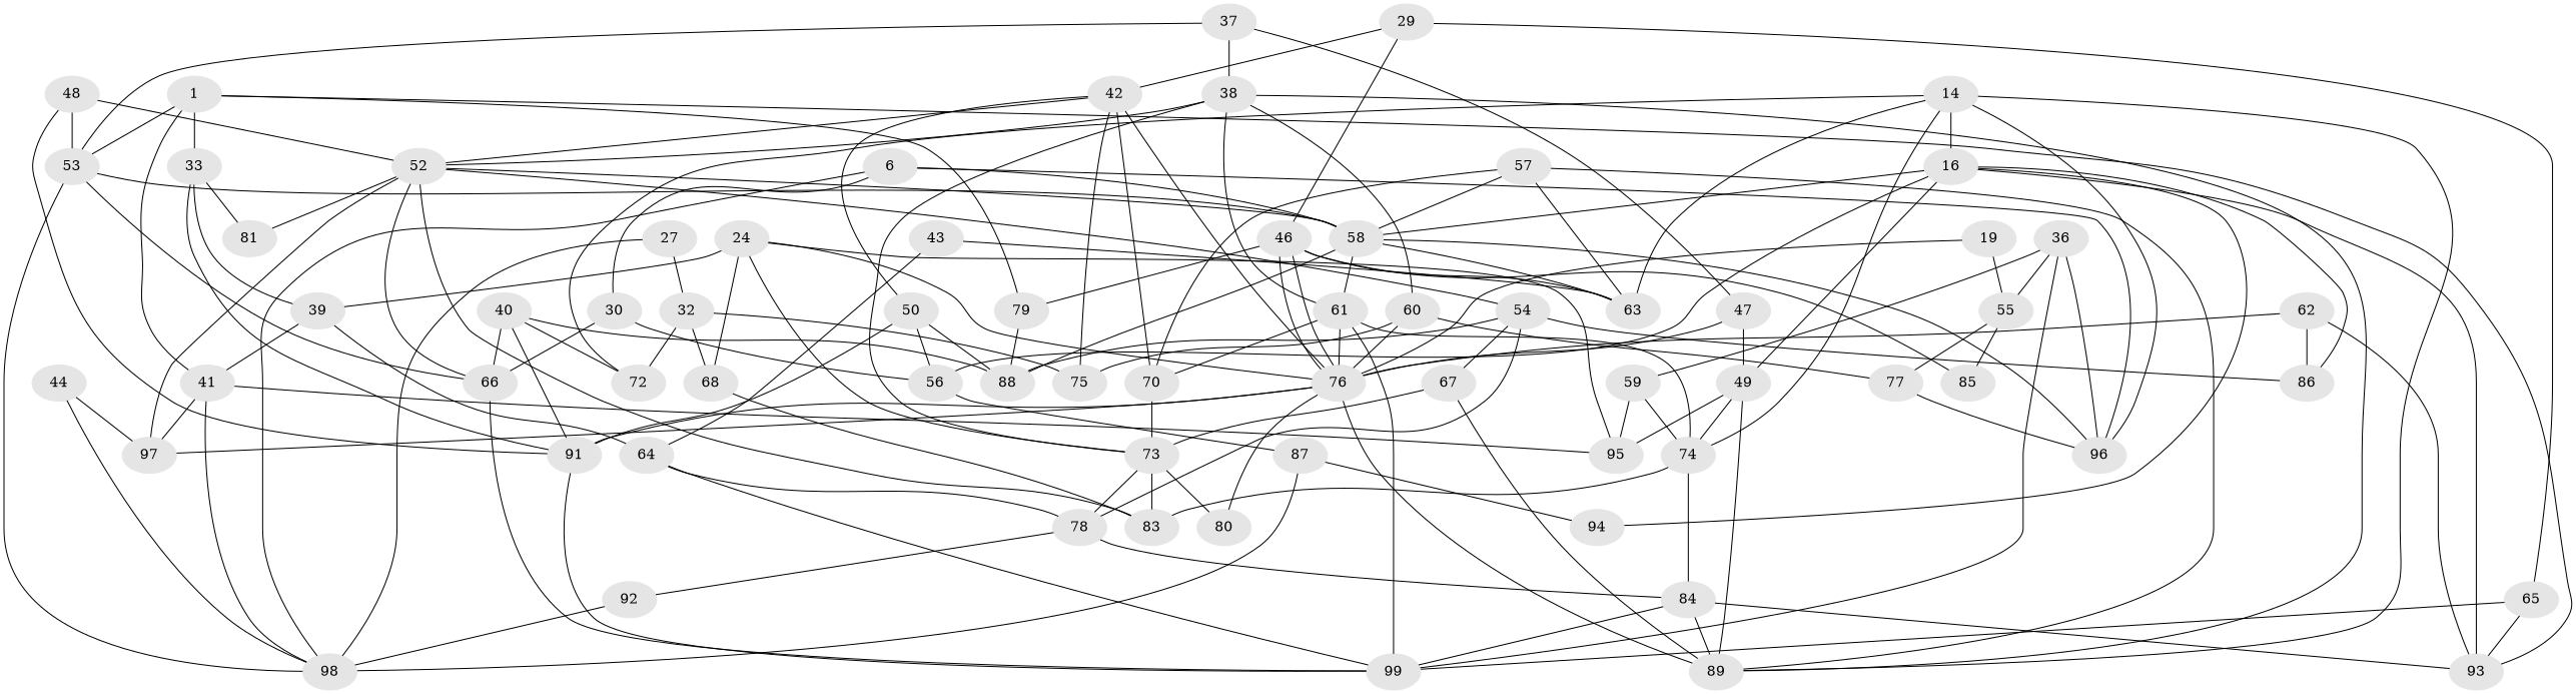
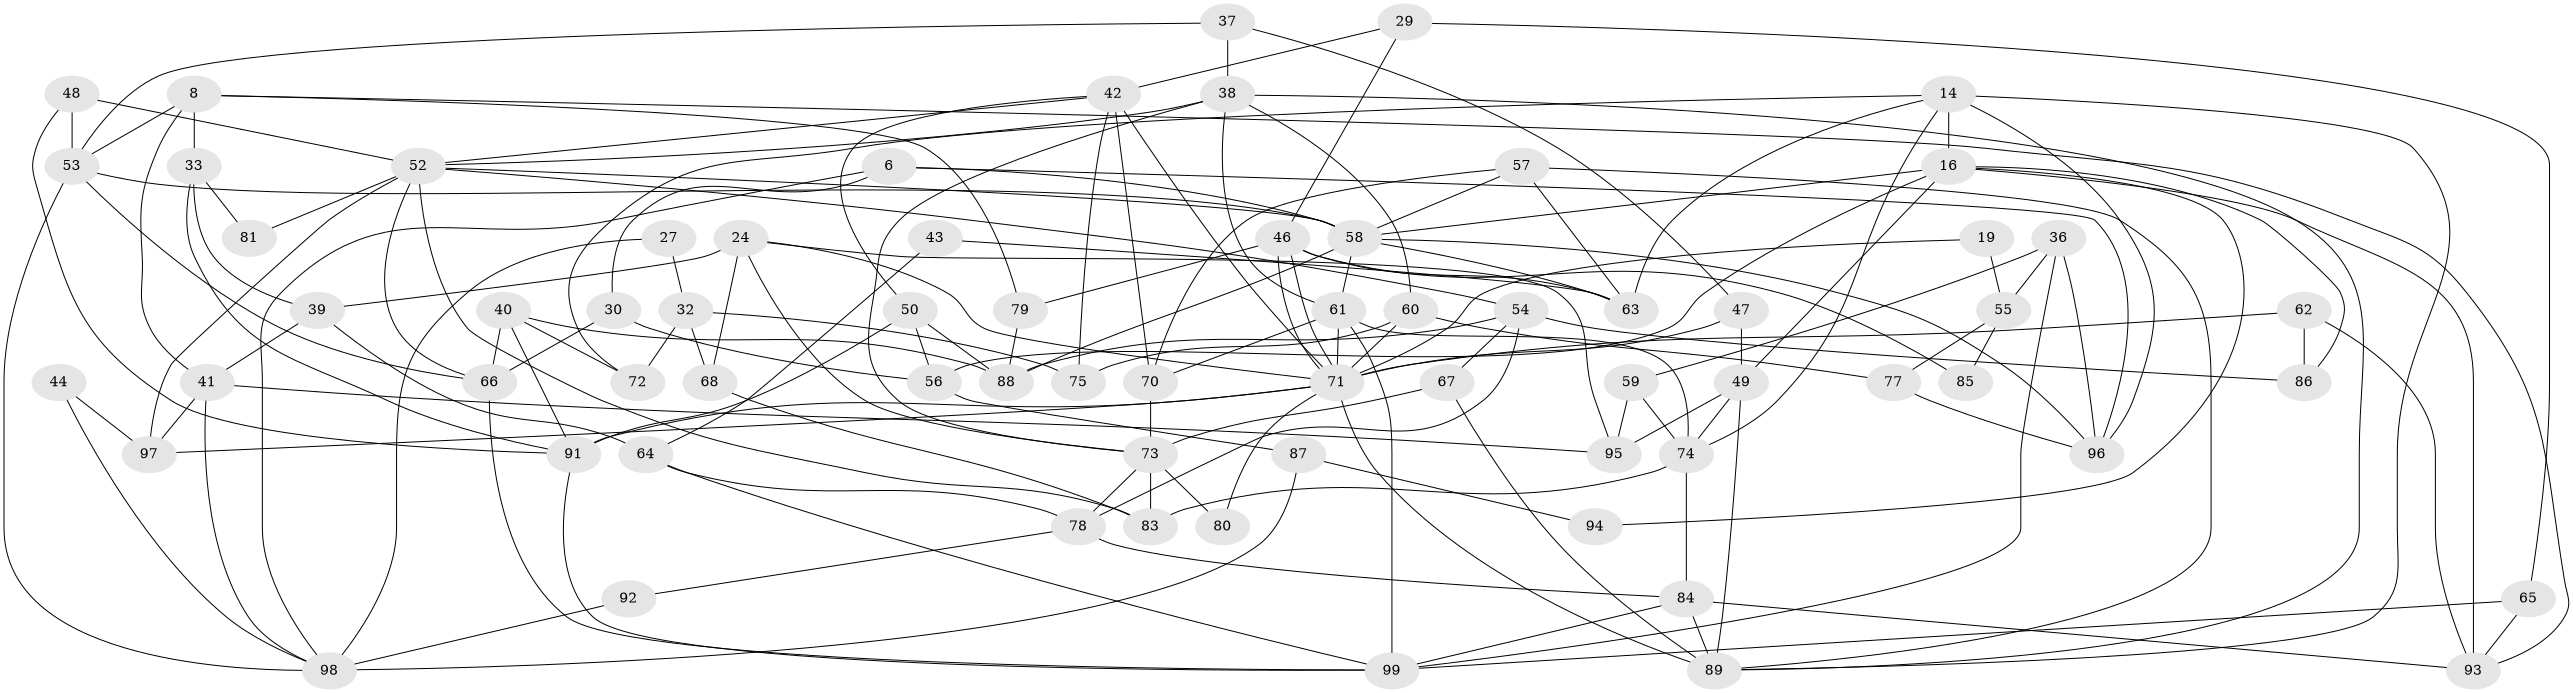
  graph {
    node [color=gray90 style=filled]
    6
    30
    96
    98 [super="+69+35"]
    58 [super="+25+34"]
    56
    66
    61 [super="+20"]
    74 [super="+7"]
-   71 [super="+9+15" label=76]
+   71 [super="+9+15"]
    99 [super="+21"]
    70
    33 [super="+3"]
    39
    81
    91 [super="+10"]
-   8 [label=1]
+   8
    41
    53
    79 [super="+45"]
    93
    95 [super="+90"]
    97
    88 [super="+82"]
    14 [super="+13"]
    16 [super="+1"]
    63 [super="+18"]
    72 [super="+26"]
    89 [super="+76"]
    49
    86
    94
    83
    84
    87
    19
    55
    85
    77
    80
    24
    68
    73 [super="+11"]
    64
    78 [super="+23"]
    27 [super="+4"]
    32
    75
    42 [super="+31"]
    52 [super="+51+22"]
    50
    29
    46
    65
    57
    36
    59
    37 [super="+28"]
    38 [super="+12"]
    47
    60
    54
    40
    43
    44
    48
    67
    92
    62 [super="+5"]
    6 -- 30
    6 -- 96
    6 -- 98 [weight=2]
    6 -- 58
    30 -- 56
    30 -- 66
    58 -- 96
    58 -- 61
    58 -- 88
    58 -- 63
    56 -- 87
    66 -- 99
    61 -- 74
    61 -- 71 [weight=2]
    61 -- 99
    61 -- 70
    74 -- 83
    74 -- 84
    71 -- 91
    71 -- 97
    71 -- 89 [weight=2]
    71 -- 80
    70 -- 73 [weight=2]
    33 -- 39
    33 -- 81
    33 -- 91
    39 -- 41
    39 -- 64
    91 -- 99
    8 -- 33
    8 -- 41
    8 -- 53
    8 -- 79
    8 -- 93
    41 -- 98
    41 -- 95
    41 -- 97
    53 -- 98
    53 -- 58
    53 -- 66
    79 -- 88 [weight=2]
    14 -- 96
    14 -- 74
    14 -- 16 [weight=2]
    14 -- 63
    14 -- 72
    14 -- 89
    16 -- 58
    16 -- 56
    16 -- 93
    16 -- 49
    16 -- 86
    16 -- 94
    49 -- 74
    49 -- 95
    49 -- 89
    84 -- 99
    84 -- 93
    84 -- 89
    87 -- 98
    87 -- 94
    19 -- 71
    19 -- 55
    55 -- 85
    55 -- 77
    77 -- 96
    24 -- 71
    24 -- 39
    24 -- 95
    24 -- 68
    24 -- 73
    68 -- 83
    73 -- 83
    73 -- 80
    73 -- 78
    64 -- 99
    64 -- 78
    78 -- 84
    78 -- 92
    27 -- 98 [weight=2]
    27 -- 32 [weight=2]
    32 -- 72
    32 -- 68
    32 -- 75
    42 -- 71
    42 -- 70 [weight=2]
    42 -- 75
    42 -- 52
    42 -- 50
    52 -- 58
    52 -- 66
    52 -- 81
    52 -- 97
    52 -- 83
    52 -- 54
    50 -- 56
    50 -- 91
    50 -- 88 [weight=2]
    29 -- 42
    29 -- 46
    29 -- 65
    46 -- 71
    46 -- 71
    46 -- 79
    46 -- 63
    46 -- 85
    65 -- 99
    65 -- 93
    57 -- 58
    57 -- 70
    57 -- 63
    57 -- 89
    36 -- 96
    36 -- 99
    36 -- 55
    36 -- 59
    59 -- 74 [weight=2]
    59 -- 95 [weight=2]
    37 -- 53
    37 -- 38
    37 -- 47
    38 -- 61
    38 -- 89
    38 -- 73
    38 -- 52
    38 -- 60
    47 -- 71
    47 -- 49
    60 -- 71
    60 -- 77
    60 -- 75
    54 -- 88
    54 -- 86
    54 -- 78
    54 -- 67
    40 -- 66
    40 -- 91
    40 -- 88
    40 -- 72 [weight=2]
    43 -- 63
    43 -- 64
    44 -- 98
    44 -- 97
    48 -- 91
    48 -- 53
    48 -- 52
    67 -- 89
    67 -- 73
    92 -- 98 [weight=2]
    62 -- 71
    62 -- 93
    62 -- 86
  }
